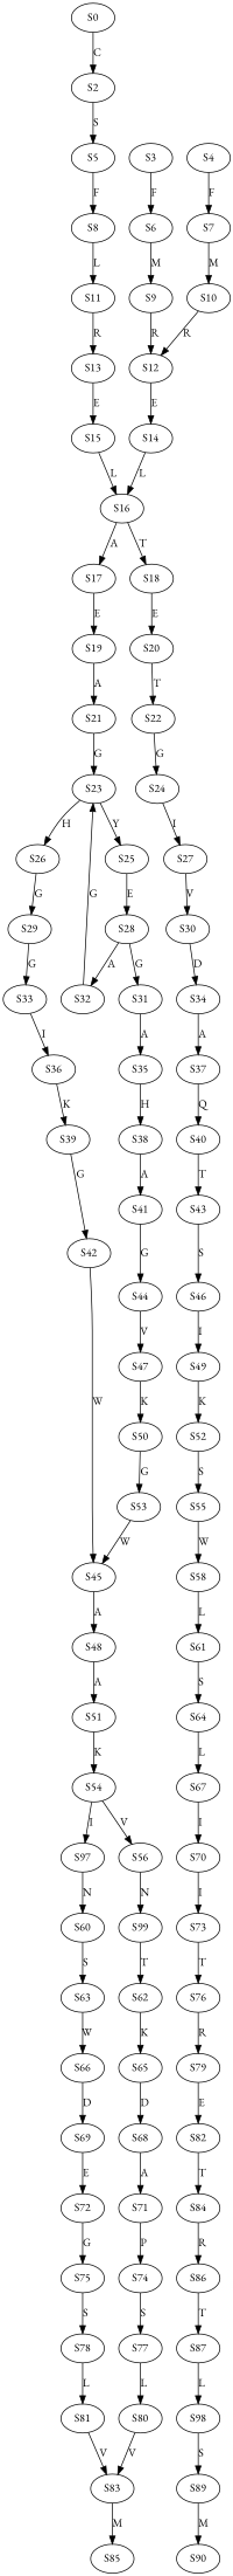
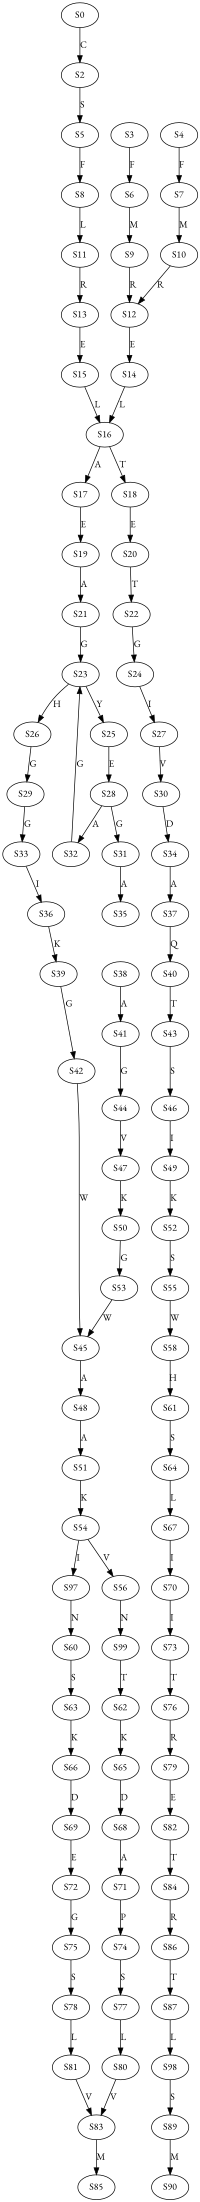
  strict digraph {
    fontname="EB Garamond"
    node [fontname="EB Garamond"]
    edge [fontname="EB Garamond"]
    S0
    S2
    S5
    S3
    S6
    S4
    S7
    S8
    S9
    S10
    S11
    S12
    S13
    S14
    S15
    S16
    S17
    S18
    S19
    S20
    S21
    S22
    S23
    S24
    S25
    S26
    S27
    S28
    S29
    S30
    S31
    S32
    S33
    S34
    S35
    S36
    S37
    S38
    S39
    S40
    S41
    S42
    S43
    S44
    S45
    S46
    S47
    S48
    S49
    S50
    S51
    S52
    S53
    S54
    S55
    S56
    n57 [label=S97]
    S58
    n59 [label=S99]
    S60
    S61
    S62
    S63
    S64
    S65
    S66
    S67
    S68
    S69
    S70
    S71
    S72
    S73
    S74
    S75
    S76
    S77
    S78
    S79
    S80
    S81
    S82
    S83
    S84
    S85
    S86
    S87
    n88 [label=S98]
    S89
    S90
    S0 -> S2 [label=C]
    S2 -> S5 [label=S]
    S5 -> S8 [label=F]
    S3 -> S6 [label=F]
    S6 -> S9 [label=M]
    S4 -> S7 [label=F]
    S7 -> S10 [label=M]
    S8 -> S11 [label=L]
    S9 -> S12 [label=R]
    S10 -> S12 [label=R]
    S11 -> S13 [label=R]
    S12 -> S14 [label=E]
    S13 -> S15 [label=E]
    S14 -> S16 [label=L]
    S15 -> S16 [label=L]
    S16 -> S17 [label=A]
    S16 -> S18 [label=T]
    S17 -> S19 [label=E]
    S18 -> S20 [label=E]
    S19 -> S21 [label=A]
    S20 -> S22 [label=T]
    S21 -> S23 [label=G]
    S22 -> S24 [label=G]
    S23 -> S25 [label=Y]
    S23 -> S26 [label=H]
    S24 -> S27 [label=I]
    S25 -> S28 [label=E]
    S26 -> S29 [label=G]
    S27 -> S30 [label=V]
    S28 -> S31 [label=G]
    S28 -> S32 [label=A]
    S29 -> S33 [label=G]
    S30 -> S34 [label=D]
    S31 -> S35 [label=A]
    S32 -> S23 [label=G]
    S33 -> S36 [label=I]
    S34 -> S37 [label=A]
-   S35 -> S38 [label=H]
    S36 -> S39 [label=K]
    S37 -> S40 [label=Q]
    S38 -> S41 [label=A]
    S39 -> S42 [label=G]
    S40 -> S43 [label=T]
    S41 -> S44 [label=G]
    S42 -> S45 [label=W]
    S43 -> S46 [label=S]
    S44 -> S47 [label=V]
    S45 -> S48 [label=A]
    S46 -> S49 [label=I]
    S47 -> S50 [label=K]
    S48 -> S51 [label=A]
    S49 -> S52 [label=K]
    S50 -> S53 [label=G]
    S51 -> S54 [label=K]
    S52 -> S55 [label=S]
    S53 -> S45 [label=W]
    S54 -> S56 [label=V]
    S54 -> n57 [label=I]
    S55 -> S58 [label=W]
    S56 -> n59 [label=N]
    n57 -> S60 [label=N]
-   S58 -> S61 [label=L]
+   S58 -> S61 [label=H]
    n59 -> S62 [label=T]
    S60 -> S63 [label=S]
    S61 -> S64 [label=S]
    S62 -> S65 [label=K]
-   S63 -> S66 [label=W]
+   S63 -> S66 [label=K]
    S64 -> S67 [label=L]
    S65 -> S68 [label=D]
    S66 -> S69 [label=D]
    S67 -> S70 [label=I]
    S68 -> S71 [label=A]
    S69 -> S72 [label=E]
    S70 -> S73 [label=I]
    S71 -> S74 [label=P]
    S72 -> S75 [label=G]
    S73 -> S76 [label=T]
    S74 -> S77 [label=S]
    S75 -> S78 [label=S]
    S76 -> S79 [label=R]
    S77 -> S80 [label=L]
    S78 -> S81 [label=L]
    S79 -> S82 [label=E]
    S80 -> S83 [label=V]
    S81 -> S83 [label=V]
    S82 -> S84 [label=T]
    S83 -> S85 [label=M]
    S84 -> S86 [label=R]
    S86 -> S87 [label=T]
    S87 -> n88 [label=L]
    n88 -> S89 [label=S]
    S89 -> S90 [label=M]
  }
